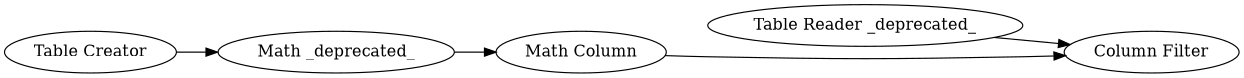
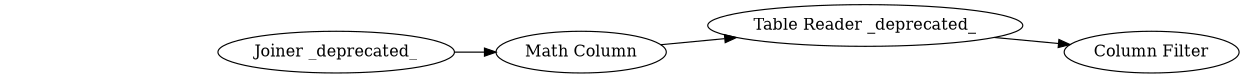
  digraph {
    fontname="DejaVu Serif"
    rankdir=LR
    node [fontname="DejaVu Serif"]
    edge [fontname="DejaVu Serif"]
    n1 [label="Table Reader _deprecated_"]
    n2 [label="Column Filter"]
-   n3 [label="Math _deprecated_"]
+   n3 [label="Joiner _deprecated_"]
    n4 [label="Math Column"]
-   n5 [label="Table Creator"]
    n1 -> n2
    n3 -> n4
-   n4 -> n2
-   n5 -> n3
+   n4 -> n1
  }
